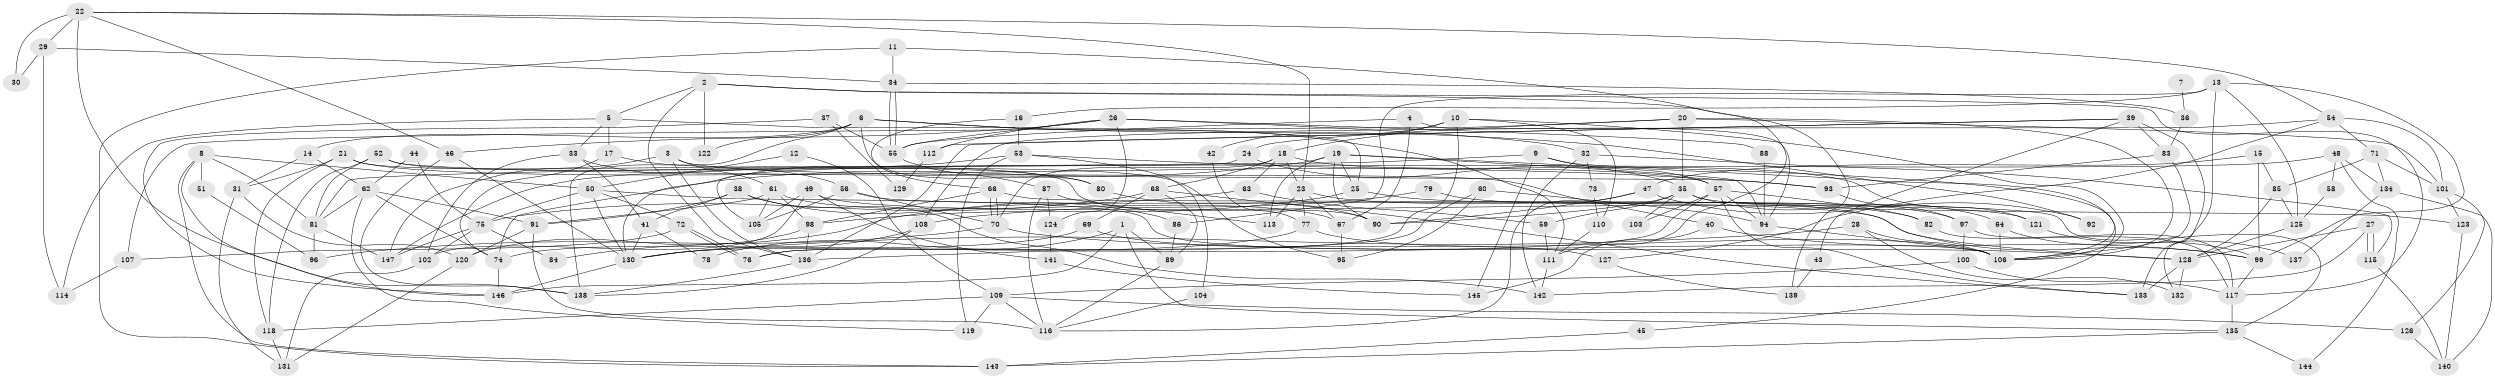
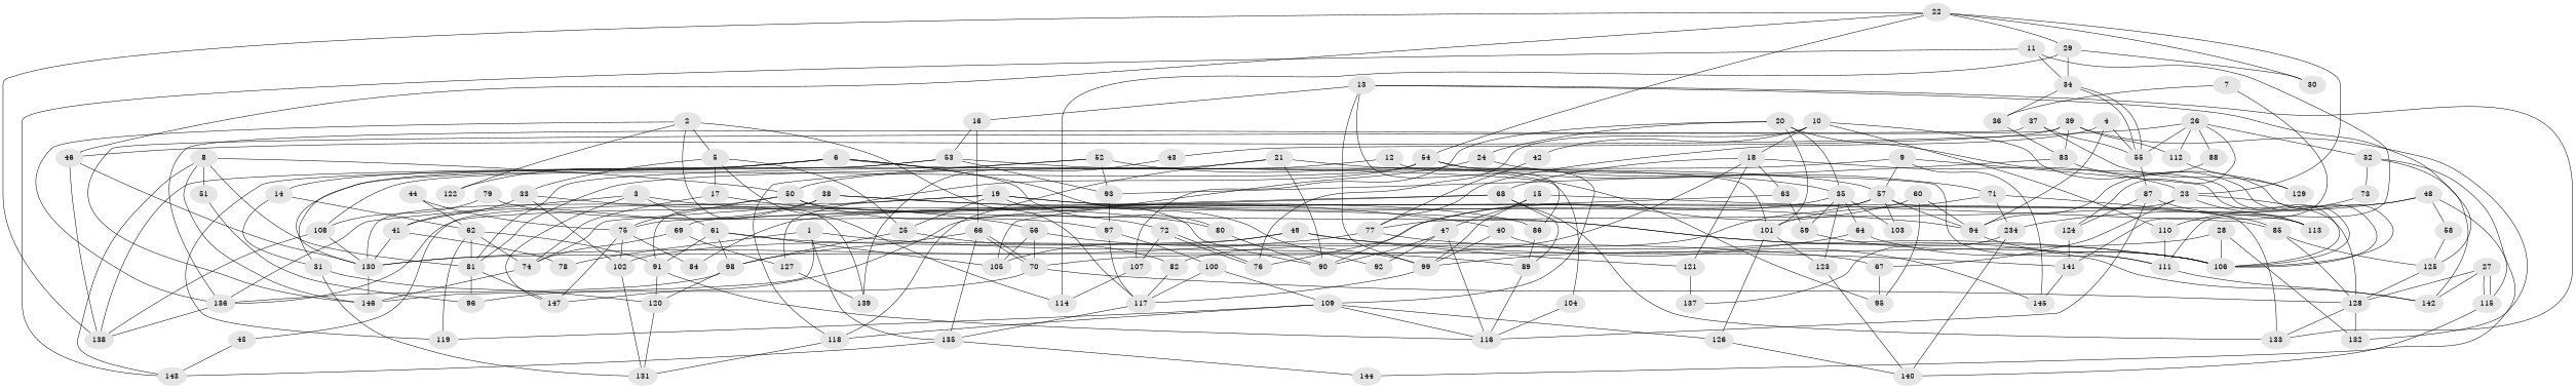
  graph {
    node [color=gray90 style=filled]
    1
    78
    89
    135
    146
    116
    143
    144
    2
    5
    117
    122
    136
    139
    17
    25
    33
    114
    138
    3
    40
    61
    147
    145
    99
    67
    105
    98
    91
    4
    55
    94
    87
    95
    106
    80
    74
    82
    41
    56
    102
    6
    14
    92
    111
    31
    62
    90
    142
    7
    36
    141
    83
    8
    50
    51
    81
    130
    75
    72
    96
    9
    57
    133
    103
    10
    18
    42
    76
    110
    23
    63
    68
    70
    121
    77
    11
    34
    12
    109
    118
    119
    126
    13
    16
    86
    125
    53
    66
    128
    120
    131
    15
    47
    85
    93
    104
    113
    59
    84
    69
    137
    19
    45
    20
    24
    35
    101
    107
    64
    123
    21
    22
    29
    30
    46
    54
    71
    108
    127
    132
    26
    32
    88
    112
    124
    115
    73
    129
    27
    140
    28
    37
    38
    39
    43
    44
    48
    58
-   134
+   134 [label=234]
    49
    52
    97
    60
    79
    100
    1 -- 78
    1 -- 89
    1 -- 135
    1 -- 146
    89 -- 116
    135 -- 143
    135 -- 144
    2 -- 5
    2 -- 117
    2 -- 122
    2 -- 136
    2 -- 139
    5 -- 17
    5 -- 25
    5 -- 33
    5 -- 114
    117 -- 135
    136 -- 138
    17 -- 80
    17 -- 74
    25 -- 98
    25 -- 82
    33 -- 41
    33 -- 56
    33 -- 102
    3 -- 136
    3 -- 40
    3 -- 61
    3 -- 147
    40 -- 145
    40 -- 99
    61 -- 67
    61 -- 105
    61 -- 98
    61 -- 91
    99 -- 117
    67 -- 95
    98 -- 136
    98 -- 120
    91 -- 116
    91 -- 120
-   4 -- 67
+   4 -- 77
    4 -- 55
    4 -- 94
    55 -- 87
    94 -- 106
    87 -- 116
    87 -- 113
    87 -- 124
    80 -- 90
    74 -- 146
    82 -- 117
    41 -- 78
    41 -- 130
    56 -- 99
    56 -- 105
    56 -- 70
    102 -- 131
    6 -- 122
    6 -- 138
    6 -- 80
    6 -- 14
    6 -- 92
    6 -- 111
    14 -- 31
    14 -- 62
    111 -- 142
    31 -- 120
    31 -- 131
    62 -- 91
    62 -- 74
    62 -- 81
    62 -- 119
    7 -- 36
+   7 -- 141
    36 -- 83
    141 -- 145
    83 -- 106
    83 -- 93
    8 -- 146
    8 -- 143
    8 -- 50
    8 -- 51
    8 -- 81
    50 -- 106
    50 -- 130
    50 -- 75
    50 -- 72
    51 -- 96
    81 -- 147
    81 -- 96
    130 -- 146
    75 -- 147
    75 -- 102
    75 -- 84
    72 -- 76
    72 -- 76
    72 -- 107
    9 -- 145
    9 -- 106
    9 -- 81
    9 -- 57
    57 -- 136
    57 -- 94
    57 -- 82
    57 -- 133
    57 -- 103
    10 -- 106
    10 -- 18
    10 -- 42
    10 -- 76
    10 -- 110
    18 -- 23
    18 -- 63
    18 -- 68
    18 -- 70
    18 -- 121
    42 -- 77
    110 -- 111
    23 -- 67
    23 -- 77
    23 -- 128
    23 -- 113
    63 -- 59
    63 -- 84
    68 -- 89
    68 -- 75
    68 -- 133
    68 -- 69
    70 -- 96
    70 -- 128
    121 -- 137
    77 -- 106
    77 -- 130
    11 -- 143
    11 -- 111
    11 -- 34
    34 -- 55
    34 -- 55
    34 -- 36
    12 -- 50
    12 -- 109
    109 -- 116
    109 -- 118
    109 -- 119
    109 -- 126
    118 -- 131
    126 -- 140
    13 -- 99
    13 -- 133
    13 -- 16
    13 -- 86
    13 -- 125
    16 -- 53
    16 -- 66
    86 -- 89
    125 -- 128
    53 -- 130
    53 -- 119
    53 -- 93
    53 -- 104
    66 -- 135
    66 -- 98
    66 -- 70
    66 -- 70
    128 -- 133
    128 -- 132
    120 -- 131
    15 -- 99
    15 -- 47
    15 -- 85
    47 -- 116
    47 -- 92
    47 -- 90
    85 -- 125
    85 -- 128
    93 -- 97
    104 -- 116
    59 -- 111
    69 -- 74
    69 -- 127
    19 -- 25
    19 -- 94
    19 -- 74
    19 -- 90
    19 -- 113
    19 -- 45
    45 -- 143
    20 -- 106
    20 -- 24
    20 -- 35
    20 -- 101
    20 -- 107
    24 -- 105
    24 -- 35
    35 -- 90
    35 -- 103
    35 -- 59
    35 -- 64
    35 -- 123
    101 -- 126
    101 -- 123
    107 -- 114
    64 -- 99
    64 -- 106
    123 -- 140
    21 -- 31
    21 -- 90
    21 -- 57
    21 -- 118
    22 -- 138
    22 -- 23
    22 -- 29
    22 -- 30
    22 -- 46
    22 -- 54
    29 -- 114
    29 -- 34
    29 -- 30
    46 -- 138
    46 -- 130
    54 -- 101
    54 -- 71
    54 -- 108
    54 -- 127
    71 -- 85
    71 -- 101
    71 -- 134
    108 -- 138
    108 -- 130
    127 -- 139
    26 -- 55
    26 -- 46
    26 -- 32
    26 -- 88
    26 -- 112
    26 -- 124
    32 -- 142
    32 -- 115
    32 -- 73
    88 -- 94
    112 -- 129
    124 -- 141
    115 -- 140
    73 -- 110
    27 -- 142
    27 -- 128
    27 -- 115
    27 -- 115
    28 -- 106
    28 -- 130
    28 -- 132
    37 -- 146
    37 -- 55
    37 -- 129
    38 -- 91
    38 -- 41
    38 -- 142
    38 -- 86
    39 -- 136
    39 -- 83
    39 -- 132
    39 -- 112
    39 -- 43
    43 -- 139
    44 -- 62
    44 -- 75
    48 -- 144
    48 -- 147
    48 -- 58
    48 -- 134
    58 -- 125
    134 -- 137
    134 -- 140
    49 -- 105
    49 -- 102
    49 -- 141
    49 -- 121
    52 -- 95
    52 -- 81
    52 -- 118
    52 -- 93
    97 -- 117
    97 -- 100
    60 -- 94
    60 -- 95
    60 -- 76
    79 -- 108
    79 -- 97
    100 -- 117
    100 -- 109
  }
